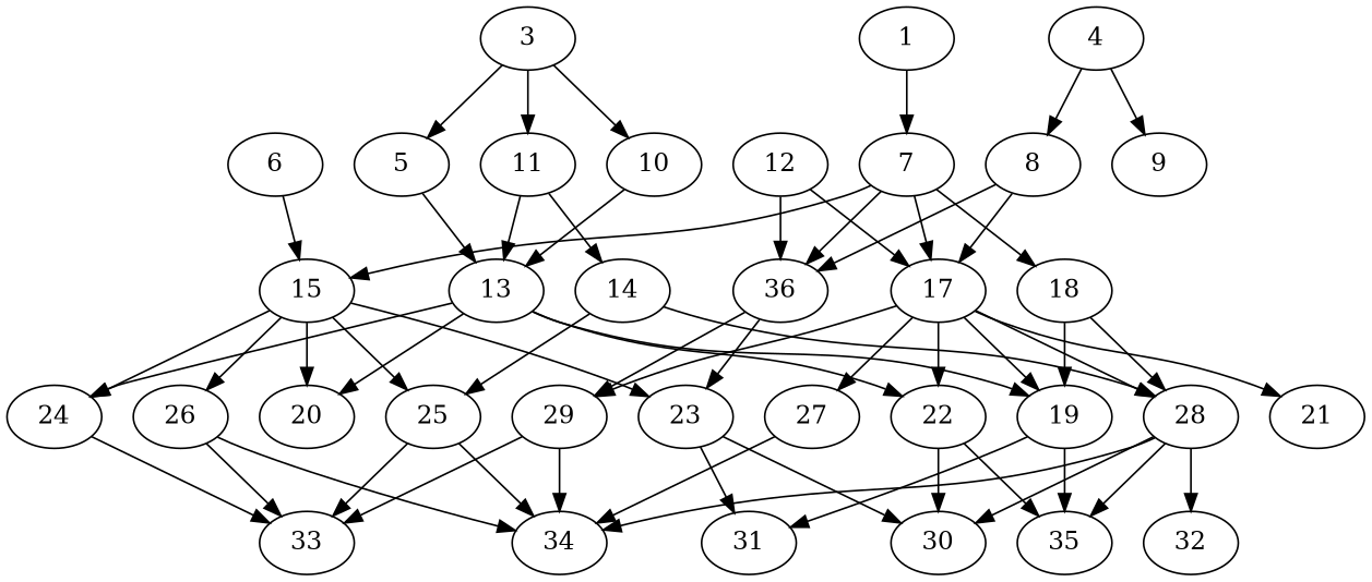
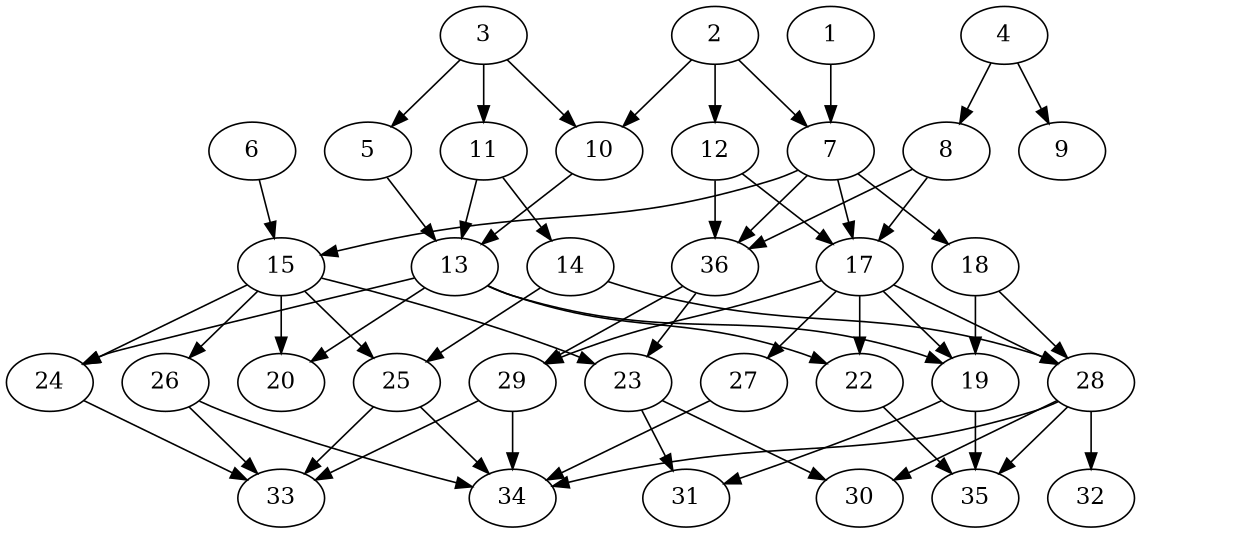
  digraph {
    node [alpha=0.14]
    1 [alpha=0.19 expect_size=4620124170316218]
    7 [alpha=0.00 expect_size=8916108639781204]
    15 [alpha=0.04 expect_size=404703739524532928512]
    n4 [expect_size=7919431230709688 label=36]
    17 [alpha=0.17 expect_size=273899685335328896]
    18 [alpha=0.02 expect_size=902433976591843328000]
    20 [alpha=0.16 expect_size=650774262468946176]
    24 [alpha=0.08 expect_size=6033218526110465]
    25 [alpha=0.08 expect_size=18074717542644832]
    23 [alpha=0.17 expect_size=517931794598295764992]
    26 [alpha=0.04 expect_size=24860856664039882752]
    29 [alpha=0.18 expect_size=31112380640448132]
    19 [alpha=0.12 expect_size=627903039641287]
    22 [alpha=0.09 expect_size=49540612125673936]
    28 [alpha=0.18 expect_size=12181183410252808192]
-   21 [alpha=0.09 expect_size=45668580801004048]
    27 [alpha=0.02 expect_size=793325538032496384]
+   2 [alpha=0.15 expect_size=1199487310258455445504]
    10 [alpha=0.06 expect_size=28111452464130176]
    12 [alpha=0.15 expect_size=11566671454686054]
    13 [expect_size=178766020899402208]
    3 [alpha=0.13 expect_size=1081974589730569344]
    5 [alpha=0.15 expect_size=342121721466741376]
    11 [alpha=0.19 expect_size=7766353840503318]
    14 [alpha=0.01 expect_size=6611931122185440]
    4 [alpha=0.09 expect_size=282084193299469664]
    8 [alpha=0.18 expect_size=1059181199866520928256]
    9 [alpha=0.03 expect_size=387536572653440064]
    6 [alpha=0.11 expect_size=325188335755247747072]
    31 [alpha=0.11 expect_size=11523136981360128]
    35 [alpha=0.02 expect_size=8632526614443327488]
    30 [expect_size=3475938855596899]
    33 [alpha=0.10 expect_size=264597603913404672]
    34 [alpha=0.05 expect_size=942418492824129280]
    32 [alpha=0.10 expect_size=1143672759807488557056]
    1 -> 7
    7 -> 15
    7 -> n4
    7 -> 17
    7 -> 18
    15 -> 20
    15 -> 24
    15 -> 25
    15 -> 23
    15 -> 26
    n4 -> 23
    n4 -> 29
    17 -> 29
    17 -> 19
    17 -> 22
    17 -> 28
-   17 -> 21
    17 -> 27
    18 -> 19
    18 -> 28
    24 -> 33
    25 -> 33
    25 -> 34
    23 -> 31
    23 -> 30
    26 -> 33
    26 -> 34
    29 -> 33
    29 -> 34
    19 -> 31
    19 -> 35
    22 -> 35
-   22 -> 30
    28 -> 35
    28 -> 30
    28 -> 34
    28 -> 32
    27 -> 34
+   2 -> 7
+   2 -> 10
+   2 -> 12
    10 -> 13
    12 -> n4
    12 -> 17
    13 -> 20
    13 -> 24
    13 -> 19
    13 -> 22
    3 -> 10
    3 -> 5
    3 -> 11
    5 -> 13
    11 -> 13
    11 -> 14
    14 -> 25
    14 -> 28
    4 -> 8
    4 -> 9
    8 -> n4
    8 -> 17
    6 -> 15
  }
